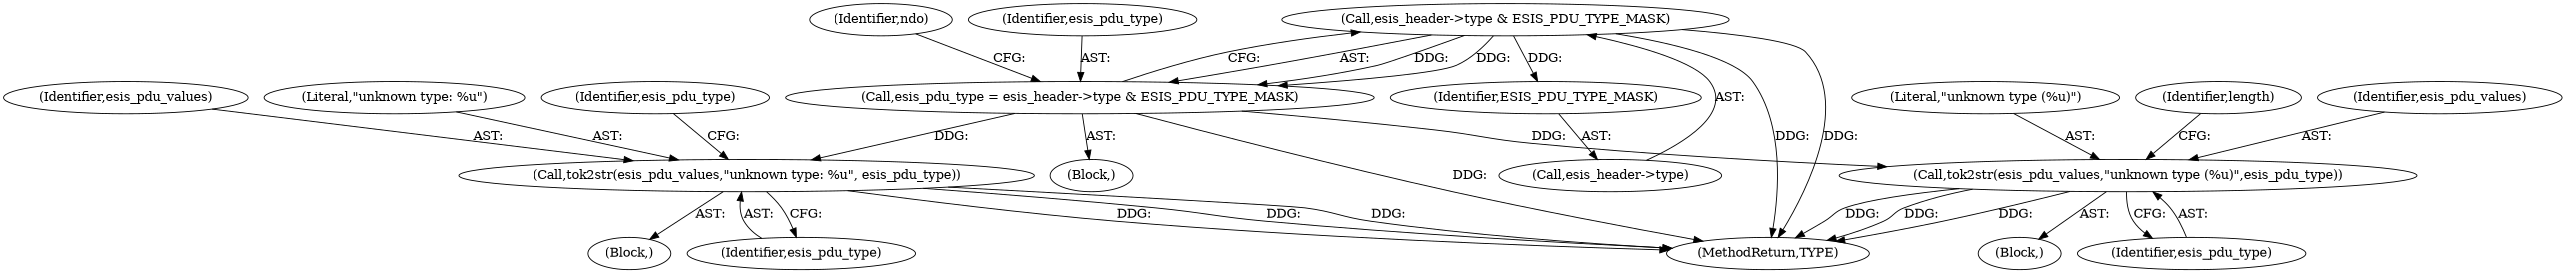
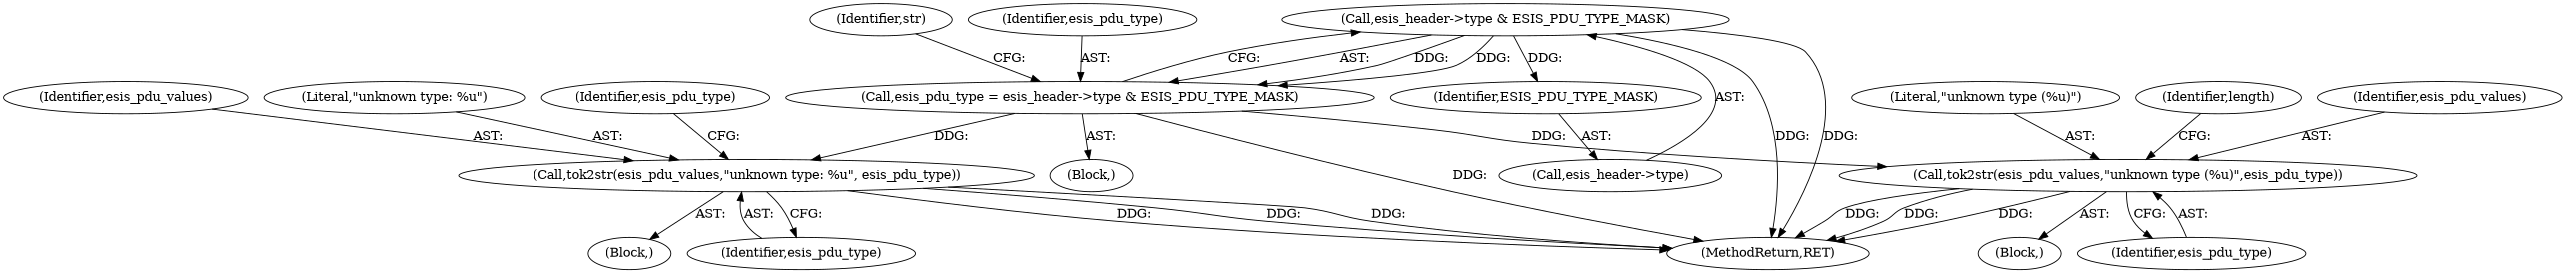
  digraph {
    n1 [label="(Call,esis_header->type & ESIS_PDU_TYPE_MASK)"]
    n2 [label="(Call,esis_pdu_type = esis_header->type & ESIS_PDU_TYPE_MASK)"]
    n3 [label="(Identifier,ESIS_PDU_TYPE_MASK)"]
-   n4 [label="(MethodReturn,TYPE)"]
+   n4 [label="(MethodReturn,RET)"]
    n5 [label="(Call,tok2str(esis_pdu_values,\"unknown type (%u)\",esis_pdu_type))"]
    n6 [label="(Call,tok2str(esis_pdu_values,\"unknown type: %u\", esis_pdu_type))"]
    n7 [label="(Block,)"]
    n8 [label="(Call,esis_header->type)"]
    n9 [label="(Block,)"]
    n10 [label="(Identifier,esis_pdu_type)"]
    n11 [label="(Block,)"]
    n12 [label="(Identifier,esis_pdu_type)"]
-   n13 [label="(Identifier,ndo)"]
+   n13 [label="(Identifier,str)"]
    n14 [label="(Identifier,esis_pdu_values)"]
    n15 [label="(Identifier,length)"]
    n16 [label="(Identifier,esis_pdu_values)"]
    n17 [label="(Literal,\"unknown type: %u\")"]
    n18 [label="(Literal,\"unknown type (%u)\")"]
    n19 [label="(Identifier,esis_pdu_type)"]
    n20 [label="(Identifier,esis_pdu_type)"]
    n1 -> n2 [label="AST: "]
    n1 -> n2 [label="DDG: "]
    n1 -> n2 [label="DDG: "]
    n1 -> n3 [label="DDG: "]
    n1 -> n4 [label="DDG: "]
    n1 -> n4 [label="DDG: "]
    n2 -> n1 [label="CFG: "]
    n2 -> n4 [label="DDG: "]
    n2 -> n5 [label="DDG: "]
    n2 -> n6 [label="DDG: "]
    n2 -> n7 [label="AST: "]
    n3 -> n8 [label="AST: "]
    n5 -> n4 [label="DDG: "]
    n5 -> n4 [label="DDG: "]
    n5 -> n4 [label="DDG: "]
    n5 -> n9 [label="AST: "]
    n5 -> n10 [label="CFG: "]
    n6 -> n4 [label="DDG: "]
    n6 -> n4 [label="DDG: "]
    n6 -> n4 [label="DDG: "]
    n6 -> n11 [label="AST: "]
    n6 -> n12 [label="CFG: "]
    n8 -> n1 [label="AST: "]
    n10 -> n5 [label="AST: "]
    n12 -> n6 [label="AST: "]
    n13 -> n2 [label="CFG: "]
    n14 -> n6 [label="AST: "]
    n15 -> n5 [label="CFG: "]
    n16 -> n5 [label="AST: "]
    n17 -> n6 [label="AST: "]
    n18 -> n5 [label="AST: "]
    n19 -> n6 [label="CFG: "]
    n20 -> n2 [label="AST: "]
  }
